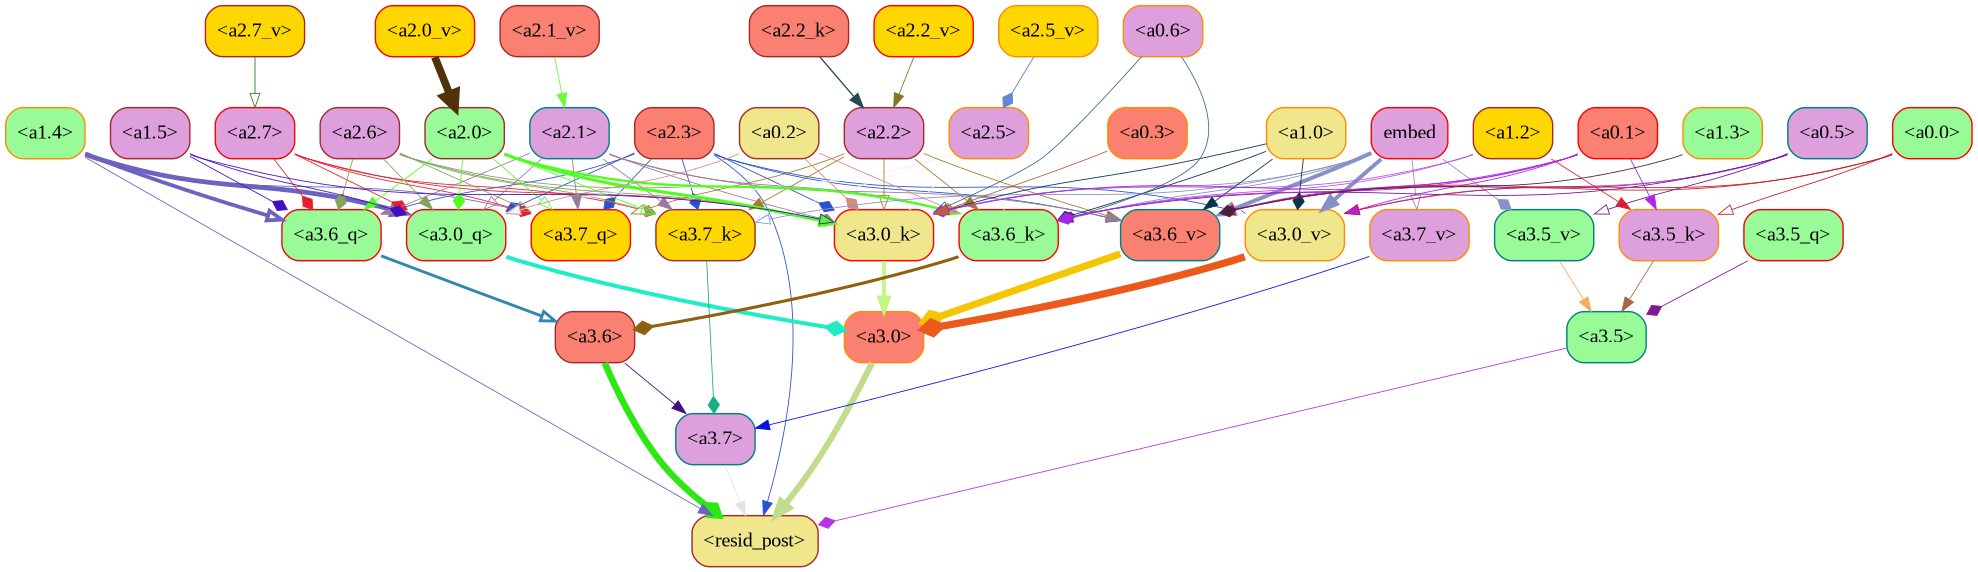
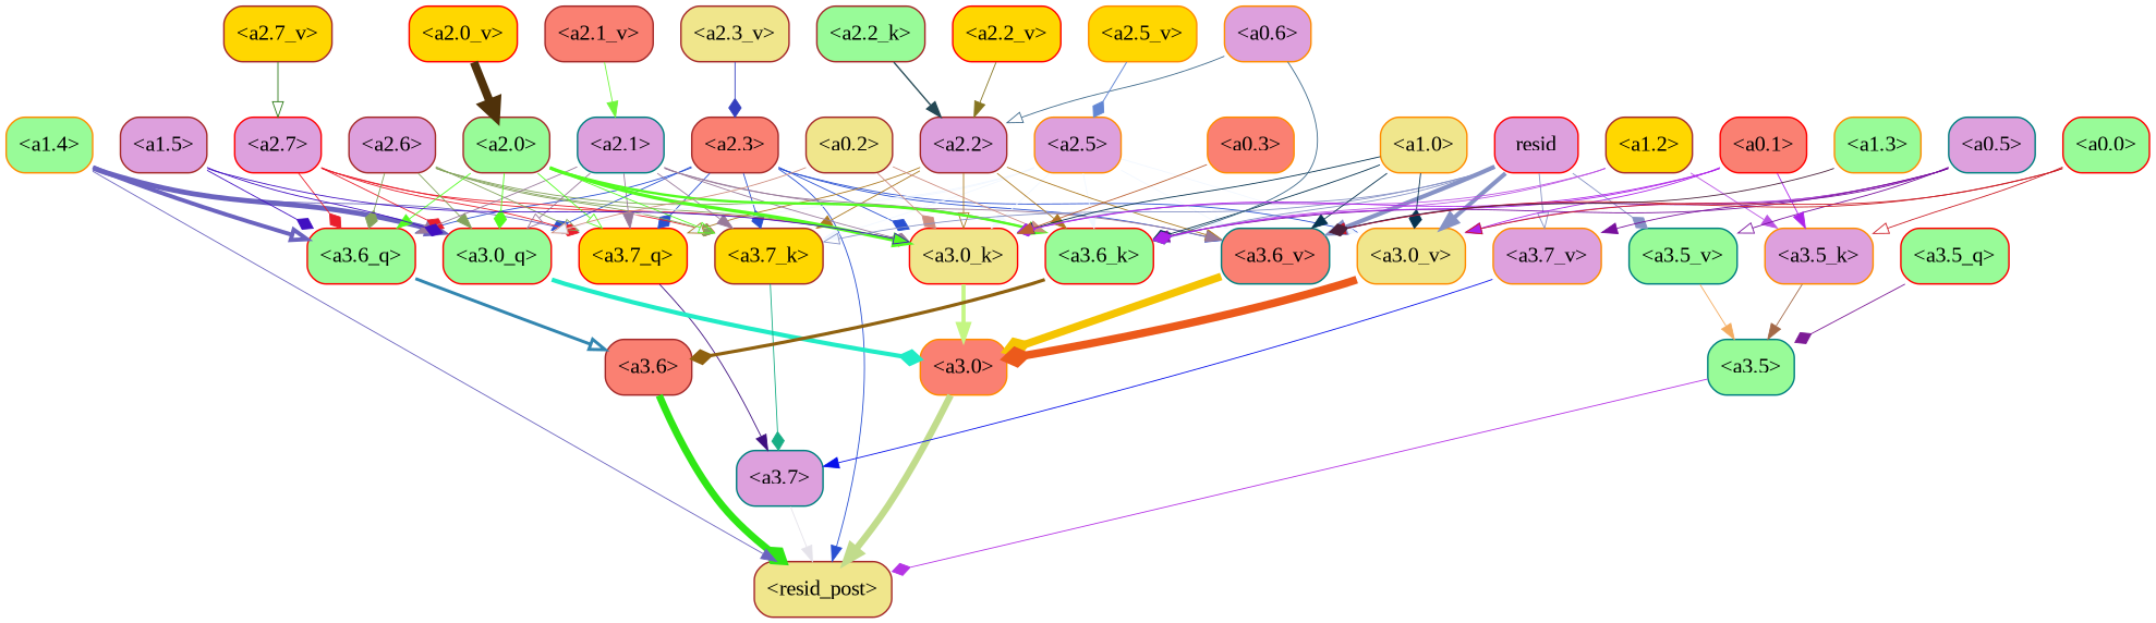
  strict digraph {
    fontname="Liberation Serif"
    splines=true
    node [color=brown fillcolor=plum fontname="Liberation Serif" shape=box style="filled, rounded"]
    edge [color="#2950d2" fontname="Liberation Serif" penwidth=0.6 arrowhead=normal]
    "<a3.7>" [color=teal]
    "<resid_post>" [fillcolor=khaki]
    "<a3.6>" [fillcolor=salmon]
    "<a3.5>" [color=teal fillcolor=palegreen]
    "<a3.0>" [color=darkorange fillcolor=salmon]
    "<a2.3>" [fillcolor=salmon]
    "<a3.7_q>" [color=red fillcolor=gold]
    "<a3.6_q>" [color=red fillcolor=palegreen]
    "<a3.0_q>" [color=red fillcolor=palegreen]
    "<a3.7_k>" [fillcolor=gold]
    "<a3.0_k>" [color=red fillcolor=khaki]
    "<a3.6_v>" [color=teal fillcolor=salmon]
    "<a3.0_v>" [color=darkorange fillcolor=khaki]
    "<a1.4>" [color=darkorange fillcolor=palegreen]
    "<a3.5_q>" [color=red fillcolor=palegreen]
    "<a3.6_k>" [color=red fillcolor=palegreen]
    "<a3.5_k>" [color=darkorange]
    "<a3.7_v>" [color=darkorange]
    "<a3.5_v>" [color=teal fillcolor=palegreen]
    "<a2.7>" [color=red]
    "<a2.6>"
    "<a2.5>" [color=darkorange]
    "<a2.2>"
    "<a2.1>" [color=teal]
    "<a2.0>" [fillcolor=palegreen]
    "<a1.5>"
    "<a0.2>" [fillcolor=khaki]
-   embed [color=red]
+   embed [color=red label=resid]
    "<a1.2>" [fillcolor=gold]
    "<a1.0>" [color=darkorange fillcolor=khaki]
    "<a0.6>" [color=darkorange]
    "<a0.5>" [color=teal]
    "<a0.1>" [color=red fillcolor=salmon]
    "<a0.0>" [color=red fillcolor=palegreen]
    "<a0.3>" [color=darkorange fillcolor=salmon]
    "<a1.3>" [color=darkorange fillcolor=palegreen]
-   "<a2.2_k>" [fillcolor=salmon]
+   "<a2.2_k>" [fillcolor=palegreen]
    "<a2.7_v>" [fillcolor=gold]
    "<a2.5_v>" [color=darkorange fillcolor=gold]
+   "<a2.3_v>" [fillcolor=khaki]
    "<a2.2_v>" [color=red fillcolor=gold]
    "<a2.1_v>" [fillcolor=salmon]
    "<a2.0_v>" [color=red fillcolor=gold]
    "<a3.7>" -> "<resid_post>" [color="#e5e3ea" arrowhead=""]
    "<a3.6>" -> "<resid_post>" [arrowhead=diamond color="#2fe715" penwidth=4.646730065345764]
    "<a3.5>" -> "<resid_post>" [arrowhead=diamond color="#b534e5"]
    "<a3.0>" -> "<resid_post>" [color="#c1dc8c" penwidth=4.323132634162903 arrowhead=""]
    "<a2.3>" -> "<resid_post>"
    "<a2.3>" -> "<a3.7_q>" [arrowhead=diamond]
    "<a2.3>" -> "<a3.6_q>"
    "<a2.3>" -> "<a3.0_q>" [arrowhead=diamond]
    "<a2.3>" -> "<a3.7_k>" [arrowhead=diamond]
    "<a2.3>" -> "<a3.0_k>" [arrowhead=diamond]
    "<a2.3>" -> "<a3.6_v>"
    "<a2.3>" -> "<a3.0_v>"
-   "<a3.6>" -> "<a3.7>" [color="#3e0f80"]
+   "<a3.7_q>" -> "<a3.7>" [color="#3e0f80"]
    "<a3.6_q>" -> "<a3.6>" [arrowhead=onormal color="#3286b0" penwidth=2.03758105635643]
    "<a3.0_q>" -> "<a3.0>" [arrowhead=diamond color="#20ecc6" penwidth=2.8638100624084473]
    "<a3.7_k>" -> "<a3.7>" [arrowhead=diamond color="#18ae85"]
    "<a3.0_k>" -> "<a3.0>" [color="#c4f683" penwidth=2.6274144649505615 arrowhead=""]
    "<a3.6_v>" -> "<a3.0>" [arrowhead=diamond color="#f5c402" penwidth=5.002329230308533]
    "<a3.0_v>" -> "<a3.0>" [arrowhead=diamond color="#ec5a1b" penwidth=5.188832879066467]
    "<a1.4>" -> "<resid_post>" [color="#6b63bf"]
    "<a1.4>" -> "<a3.7_q>" [arrowhead=onormal color="#6b63bf"]
    "<a1.4>" -> "<a3.6_q>" [arrowhead=onormal color="#6b63bf" penwidth=2.700703263282776]
    "<a1.4>" -> "<a3.0_q>" [arrowhead=onormal color="#6b63bf" penwidth=3.34255850315094]
    "<a3.5_q>" -> "<a3.5>" [arrowhead=diamond color="#7d1a96"]
    "<a3.6_k>" -> "<a3.6>" [arrowhead=diamond color="#8f610f" penwidth=2.174198240041733]
    "<a3.5_k>" -> "<a3.5>" [color="#a36948"]
    "<a3.7_v>" -> "<a3.7>" [color="#0710eb"]
    "<a3.5_v>" -> "<a3.5>" [color="#f3ab5f"]
    "<a2.7>" -> "<a3.7_q>" [arrowhead=diamond color="#e91e2c"]
    "<a2.7>" -> "<a3.6_q>" [arrowhead=diamond color="#e91e2c"]
    "<a2.7>" -> "<a3.0_q>" [arrowhead=diamond color="#e91e2c"]
    "<a2.7>" -> "<a3.7_k>" [arrowhead=diamond color="#e91e2c"]
    "<a2.7>" -> "<a3.0_k>" [arrowhead=diamond color="#e91e2c"]
    "<a2.6>" -> "<a3.7_q>" [arrowhead=onormal color="#84a35c"]
    "<a2.6>" -> "<a3.6_q>" [arrowhead=diamond color="#84a35c"]
    "<a2.6>" -> "<a3.0_q>" [color="#84a35c"]
    "<a2.6>" -> "<a3.7_k>" [arrowhead=diamond color="#84a35c"]
    "<a2.6>" -> "<a3.0_k>" [color="#84a35c"]
    "<a2.6>" -> "<a3.6_k>" [color="#84a35c"]
    "<a2.5>" -> "<a3.7_q>" [color="#f1f7ff" arrowhead=""]
    "<a2.5>" -> "<a3.0_q>" [color="#f1f7ff" arrowhead=""]
    "<a2.5>" -> "<a3.7_k>" [color="#f1f7ff" arrowhead=""]
    "<a2.5>" -> "<a3.0_k>" [color="#f1f7ff" arrowhead=""]
    "<a2.5>" -> "<a3.6_v>" [color="#f1f7ff" arrowhead=""]
    "<a2.5>" -> "<a3.0_v>" [color="#f1f7ff" arrowhead=""]
    "<a2.5>" -> "<a3.6_k>" [color="#f1f7ff" arrowhead=""]
    "<a2.2>" -> "<a3.7_q>" [arrowhead=onormal color="#ac7920"]
    "<a2.2>" -> "<a3.7_k>" [color="#ac7920"]
    "<a2.2>" -> "<a3.0_k>" [arrowhead=onormal color="#ac7920"]
    "<a2.2>" -> "<a3.6_v>" [color="#ac7920"]
    "<a2.2>" -> "<a3.6_k>" [color="#ac7920"]
    "<a2.1>" -> "<a3.7_q>" [color="#997a9a"]
    "<a2.1>" -> "<a3.6_q>" [color="#997a9a"]
    "<a2.1>" -> "<a3.0_q>" [arrowhead=onormal color="#997a9a"]
    "<a2.1>" -> "<a3.7_k>" [color="#997a9a"]
    "<a2.1>" -> "<a3.0_k>" [arrowhead=diamond color="#997a9a"]
    "<a2.1>" -> "<a3.6_v>" [color="#997a9a"]
    "<a2.1>" -> "<a3.6_k>" [color="#997a9a"]
    "<a2.0>" -> "<a3.7_q>" [arrowhead=onormal color="#53fc20"]
    "<a2.0>" -> "<a3.6_q>" [color="#53fc20"]
    "<a2.0>" -> "<a3.0_q>" [arrowhead=diamond color="#53fc20"]
    "<a2.0>" -> "<a3.7_k>" [arrowhead=onormal color="#53fc20"]
    "<a2.0>" -> "<a3.0_k>" [color="#53fc20" penwidth=2.2218968719244003]
    "<a2.0>" -> "<a3.6_k>" [color="#53fc20" penwidth=1.6454488784074783]
    "<a1.5>" -> "<a3.6_q>" [arrowhead=diamond color="#410fc1"]
    "<a1.5>" -> "<a3.0_q>" [arrowhead=diamond color="#410fc1"]
    "<a1.5>" -> "<a3.0_k>" [arrowhead=onormal color="#410fc1"]
    "<a0.2>" -> "<a3.0_q>" [arrowhead=onormal color="#ce8e81"]
    "<a0.2>" -> "<a3.0_k>" [arrowhead=diamond color="#ce8e81"]
    "<a0.2>" -> "<a3.6_k>" [color="#ce8e81"]
    embed -> "<a3.7_k>" [arrowhead=onormal color="#8692c5"]
    embed -> "<a3.0_k>" [arrowhead=diamond color="#8692c5"]
    embed -> "<a3.6_v>" [arrowhead=onormal color="#8692c5" penwidth=2.8301228284835815]
    embed -> "<a3.0_v>" [color="#8692c5" penwidth=2.7660785913467407]
    embed -> "<a3.6_k>" [arrowhead=onormal color="#8692c5"]
    embed -> "<a3.7_v>" [arrowhead=onormal color="#8692c5"]
    embed -> "<a3.5_v>" [arrowhead=diamond color="#8692c5"]
    "<a1.2>" -> "<a3.0_k>" [color="#bb53e3"]
    "<a1.2>" -> "<a3.6_k>" [arrowhead=onormal color="#bb53e3"]
-   "<a1.2>" -> "<a3.5_k>" [color="#e91e2c"]
+   "<a1.2>" -> "<a3.5_k>" [color="#bb53e3"]
    "<a1.0>" -> "<a3.0_k>" [arrowhead=onormal color="#063350"]
    "<a1.0>" -> "<a3.6_v>" [color="#063350"]
    "<a1.0>" -> "<a3.0_v>" [arrowhead=diamond color="#063350"]
    "<a1.0>" -> "<a3.6_k>" [arrowhead=diamond color="#063350"]
-   "<a0.6>" -> "<a3.0_k>" [arrowhead=onormal color="#3f6a8b"]
+   "<a0.6>" -> "<a2.2>" [arrowhead=onormal color="#3f6a8b"]
    "<a0.6>" -> "<a3.6_k>" [arrowhead=diamond color="#3f6a8b"]
    "<a0.5>" -> "<a3.6_v>" [arrowhead=onormal color="#770f9c"]
    "<a0.5>" -> "<a3.0_v>" [color="#bb53e3" penwidth=0.6124261617660522]
    "<a0.5>" -> "<a3.6_k>" [color="#770f9c"]
+   "<a0.5>" -> "<a3.7_v>" [color="#770f9c"]
    "<a0.5>" -> "<a3.5_v>" [arrowhead=onormal color="#770f9c"]
    "<a0.1>" -> "<a3.0_k>" [arrowhead=diamond color="#ad23e9"]
-   "<a0.1>" -> "<a3.6_v>" [arrowhead=diamond color="#ad23e9"]
    "<a0.1>" -> "<a3.0_v>" [color="#ad23e9"]
    "<a0.1>" -> "<a3.6_k>" [arrowhead=diamond color="#ad23e9"]
    "<a0.1>" -> "<a3.5_k>" [color="#ad23e9"]
    "<a0.0>" -> "<a3.6_v>" [color="#cb1b24"]
    "<a0.0>" -> "<a3.0_v>" [arrowhead=onormal color="#cb1b24"]
    "<a0.0>" -> "<a3.5_k>" [arrowhead=onormal color="#cb1b24"]
    "<a0.3>" -> "<a3.0_k>" [color="#bb6033"]
    "<a1.3>" -> "<a3.6_v>" [arrowhead=diamond color="#4b203b"]
    "<a2.2_k>" -> "<a2.2>" [color="#244854" penwidth=0.9331893920898438]
    "<a2.7_v>" -> "<a2.7>" [arrowhead=onormal color="#2d7a17"]
    "<a2.5_v>" -> "<a2.5>" [arrowhead=diamond color="#6387d4" penwidth=0.6657319068908691]
+   "<a2.3_v>" -> "<a2.3>" [arrowhead=diamond color="#343fbe"]
    "<a2.2_v>" -> "<a2.2>" [color="#857521"]
    "<a2.1_v>" -> "<a2.1>" [color="#70f63b"]
    "<a2.0_v>" -> "<a2.0>" [color="#4f310a" penwidth=5.380099236965179]
  }
